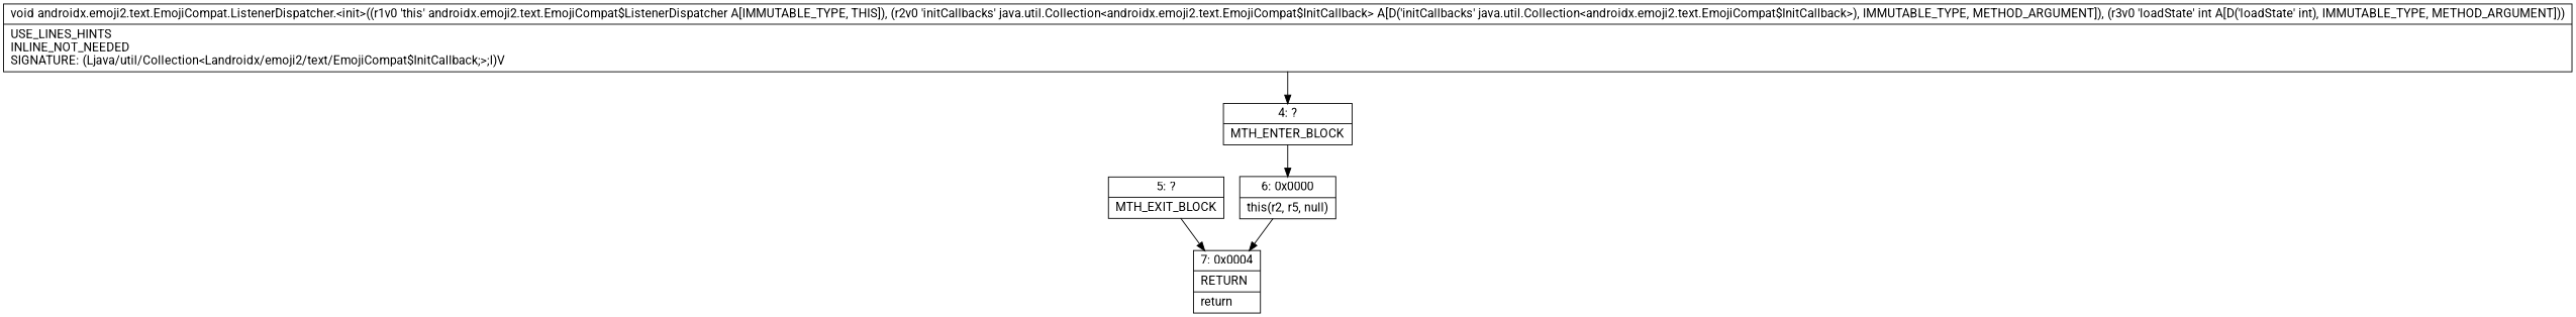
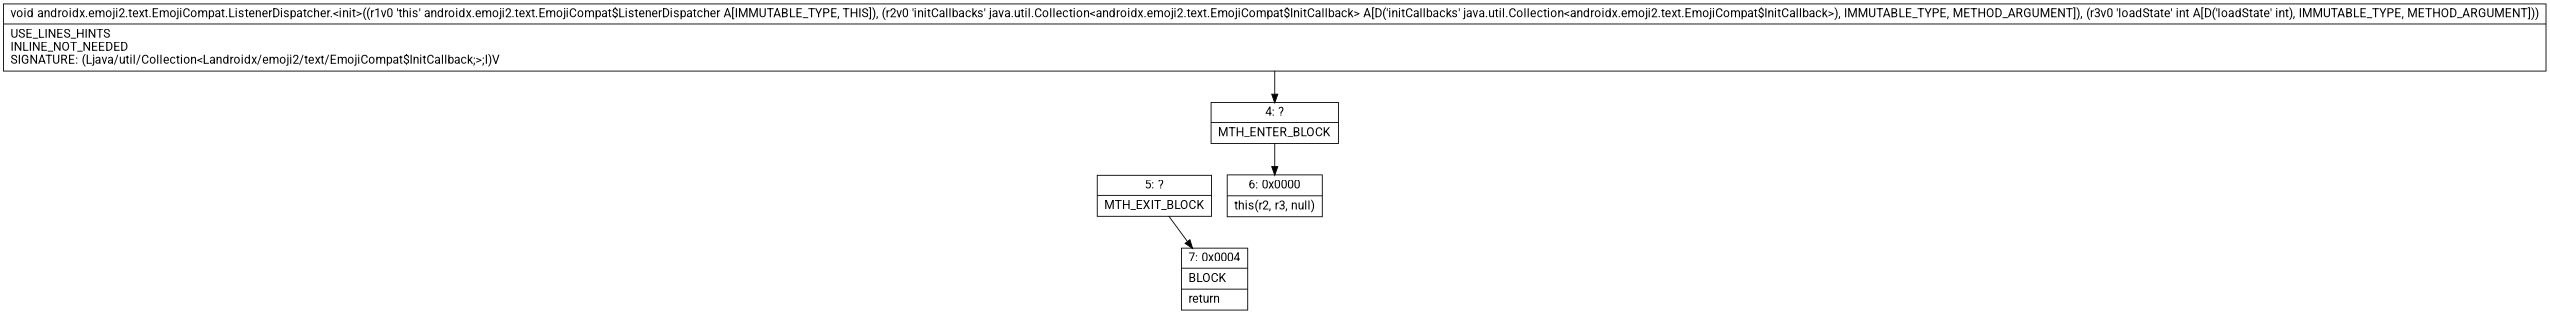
  digraph {
    fontname=Roboto
    node [fontname=Roboto shape=record]
    edge [fontname=Roboto]
    n1 [label="{4\:\ ?|MTH_ENTER_BLOCK\l}"]
-   n2 [label="{6\:\ 0x0000|this(r2, r5, null)\l}"]
-   n3 [label="{7\:\ 0x0004|RETURN\l|return\l}"]
+   n2 [label="{6\:\ 0x0000|this(r2, r3, null)\l}"]
+   n3 [label="{7\:\ 0x0004|BLOCK\l|return\l}"]
    n4 [label="{5\:\ ?|MTH_EXIT_BLOCK\l}"]
    n5 [label="{void androidx.emoji2.text.EmojiCompat.ListenerDispatcher.\<init\>((r1v0 'this' androidx.emoji2.text.EmojiCompat$ListenerDispatcher A[IMMUTABLE_TYPE, THIS]), (r2v0 'initCallbacks' java.util.Collection\<androidx.emoji2.text.EmojiCompat$InitCallback\> A[D('initCallbacks' java.util.Collection\<androidx.emoji2.text.EmojiCompat$InitCallback\>), IMMUTABLE_TYPE, METHOD_ARGUMENT]), (r3v0 'loadState' int A[D('loadState' int), IMMUTABLE_TYPE, METHOD_ARGUMENT]))  | USE_LINES_HINTS\lINLINE_NOT_NEEDED\lSIGNATURE: (Ljava\/util\/Collection\<Landroidx\/emoji2\/text\/EmojiCompat$InitCallback;\>;I)V\l}"]
    n1 -> n2
-   n2 -> n3
    n4 -> n3
    n5 -> n1
  }
